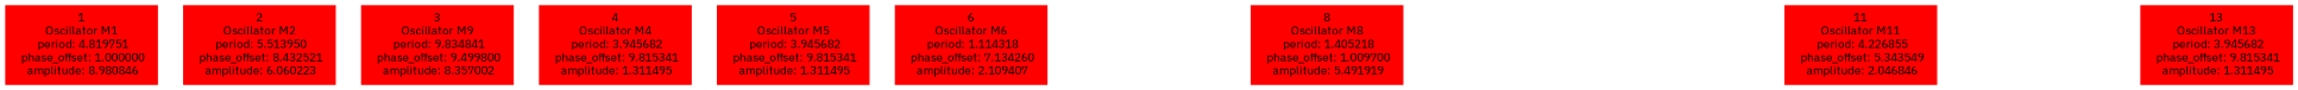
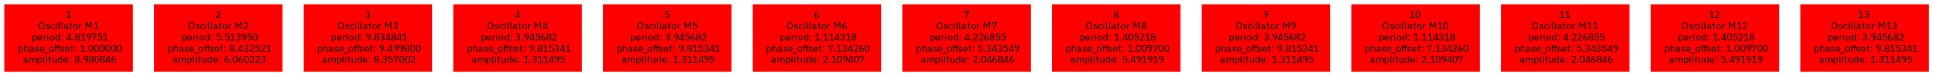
  digraph {
    forcelabels=true
    fontname="IBM Plex Sans"
    node [color=red fontsize=8 shape=box style=filled fontname="IBM Plex Sans"]
    n1 [label=<1<BR />Oscillator M1<BR /> period: 4.819751<BR /> phase_offset: 1.000000<BR /> amplitude: 8.980846>]
    n2 [label=<2<BR />Oscillator M2<BR /> period: 5.513950<BR /> phase_offset: 8.432521<BR /> amplitude: 6.060223>]
-   n3 [label=<3<BR />Oscillator M9<BR /> period: 9.834841<BR /> phase_offset: 9.499800<BR /> amplitude: 8.357002>]
+   n3 [label=<3<BR />Oscillator M3<BR /> period: 9.834841<BR /> phase_offset: 9.499800<BR /> amplitude: 8.357002>]
    n4 [label=<4<BR />Oscillator M4<BR /> period: 3.945682<BR /> phase_offset: 9.815341<BR /> amplitude: 1.311495>]
    n5 [label=<5<BR />Oscillator M5<BR /> period: 3.945682<BR /> phase_offset: 9.815341<BR /> amplitude: 1.311495>]
    n6 [label=<6<BR />Oscillator M6<BR /> period: 1.114318<BR /> phase_offset: 7.134260<BR /> amplitude: 2.109407>]
+   n7 [label=<7<BR />Oscillator M7<BR /> period: 4.226855<BR /> phase_offset: 5.343549<BR /> amplitude: 2.046846>]
    n8 [label=<8<BR />Oscillator M8<BR /> period: 1.405218<BR /> phase_offset: 1.009700<BR /> amplitude: 5.491919>]
+   n9 [label=<9<BR />Oscillator M9<BR /> period: 3.945682<BR /> phase_offset: 9.815341<BR /> amplitude: 1.311495>]
+   n10 [label=<10<BR />Oscillator M10<BR /> period: 1.114318<BR /> phase_offset: 7.134260<BR /> amplitude: 2.109407>]
    n11 [label=<11<BR />Oscillator M11<BR /> period: 4.226855<BR /> phase_offset: 5.343549<BR /> amplitude: 2.046846>]
+   n12 [label=<12<BR />Oscillator M12<BR /> period: 1.405218<BR /> phase_offset: 1.009700<BR /> amplitude: 5.491919>]
    n13 [label=<13<BR />Oscillator M13<BR /> period: 3.945682<BR /> phase_offset: 9.815341<BR /> amplitude: 1.311495>]
  }
